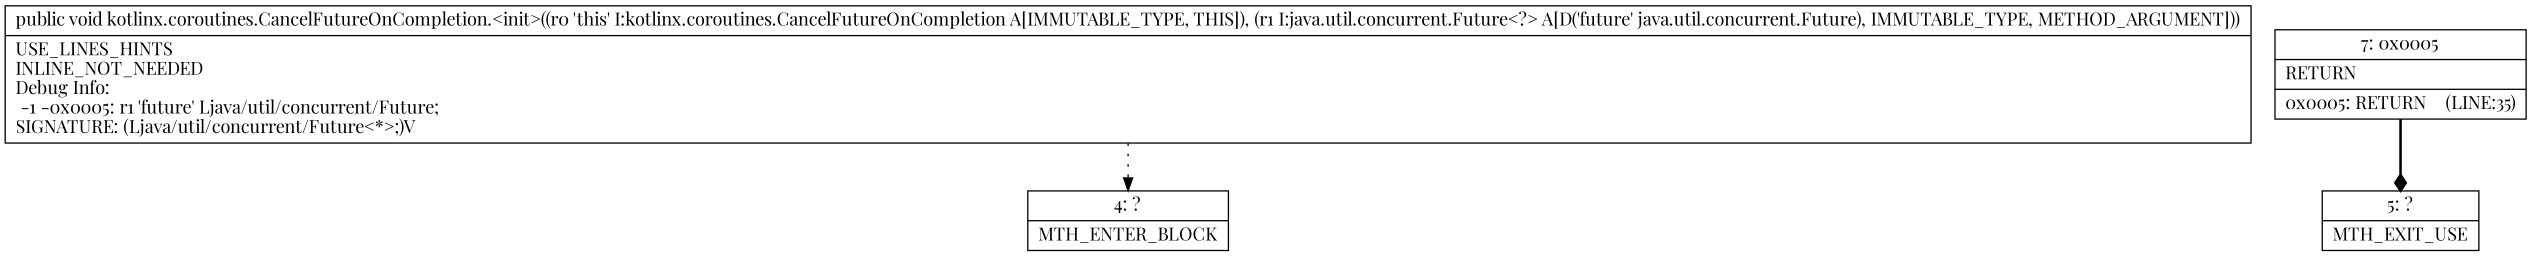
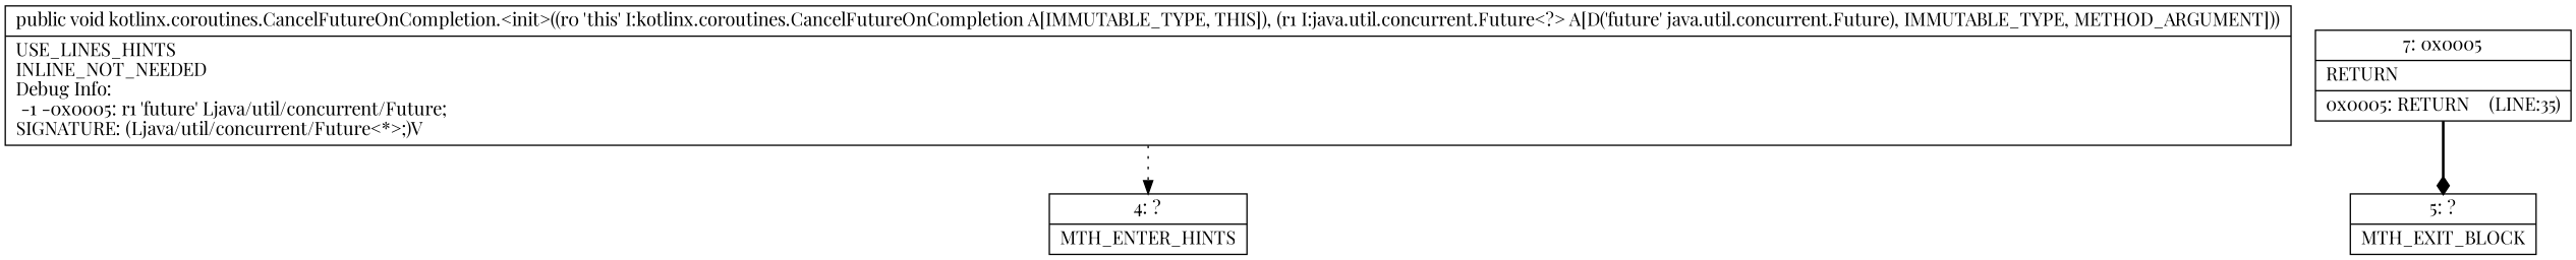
  digraph {
    fontname="Playfair Display"
    node [fontname="Playfair Display" shape=record]
    edge [fontname="Playfair Display"]
-   n1 [label="{4\:\ ?|MTH_ENTER_BLOCK\l}"]
+   n1 [label="{4\:\ ?|MTH_ENTER_HINTS\l}"]
    n2 [label="{7\:\ 0x0005|RETURN\l|0x0005: RETURN    (LINE:35)\l}"]
-   n3 [label="{5\:\ ?|MTH_EXIT_USE\l}"]
+   n3 [label="{5\:\ ?|MTH_EXIT_BLOCK\l}"]
    n4 [label="{public void kotlinx.coroutines.CancelFutureOnCompletion.\<init\>((r0 'this' I:kotlinx.coroutines.CancelFutureOnCompletion A[IMMUTABLE_TYPE, THIS]), (r1 I:java.util.concurrent.Future\<?\> A[D('future' java.util.concurrent.Future), IMMUTABLE_TYPE, METHOD_ARGUMENT]))  | USE_LINES_HINTS\lINLINE_NOT_NEEDED\lDebug Info:\l  \-1 \-0x0005: r1 'future' Ljava\/util\/concurrent\/Future;\lSIGNATURE: (Ljava\/util\/concurrent\/Future\<*\>;)V\l}"]
    n2 -> n3 [arrowhead=diamond style=bold]
    n4 -> n1 [arrowhead=normal style=dotted]
  }
